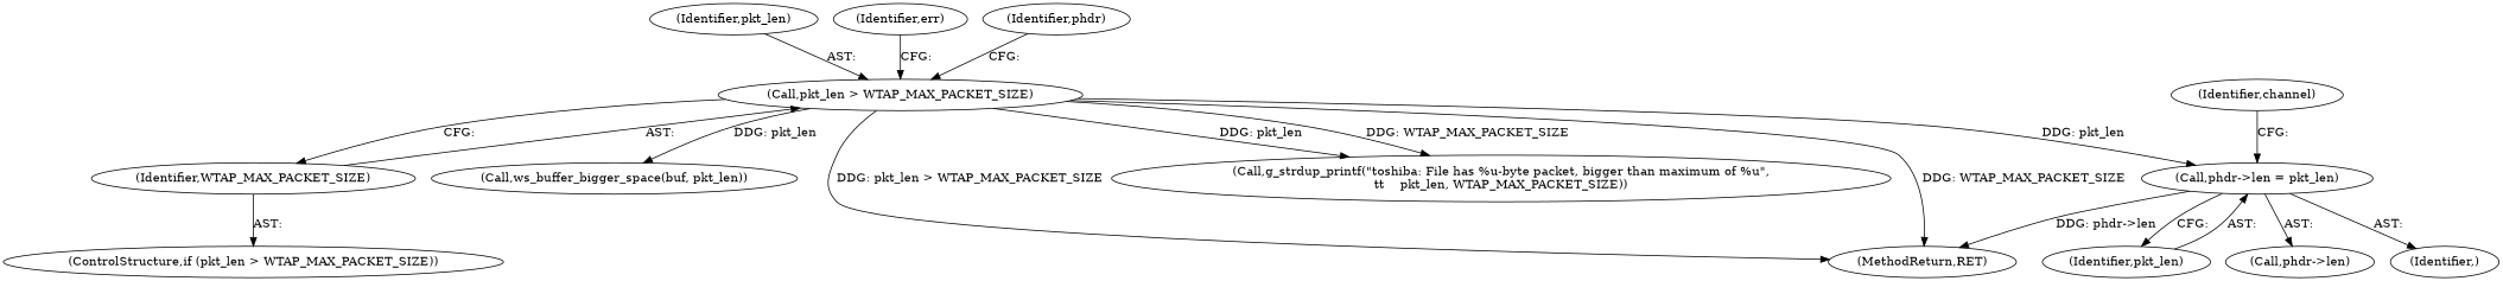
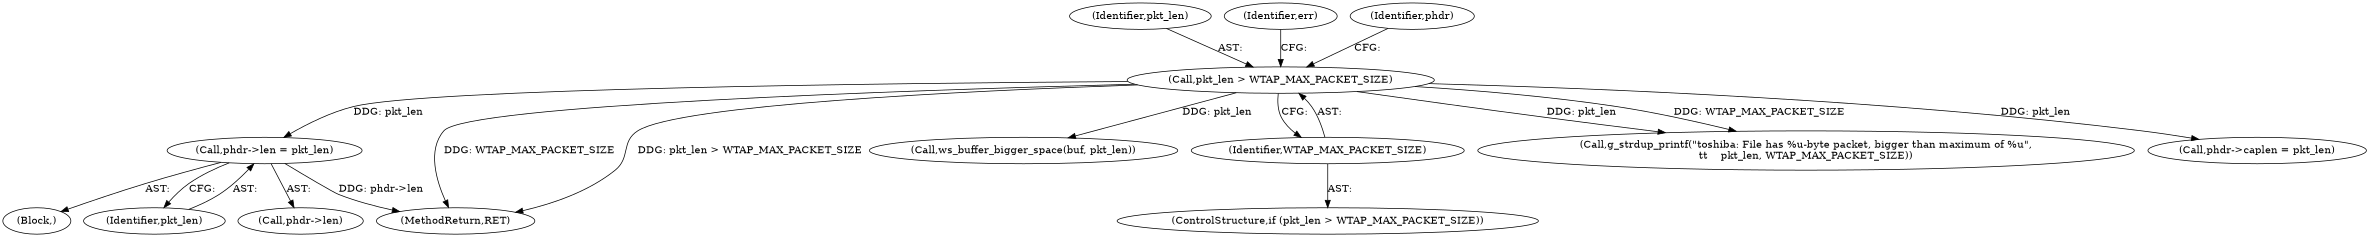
  digraph {
    n1 [label="(Call,phdr->len = pkt_len)"]
-   n2 [label="(Identifier,)"]
+   n2 [label="(Block,)"]
    n3 [label="(MethodReturn,RET)"]
    n4 [label="(Identifier,pkt_len)"]
    n5 [label="(Call,phdr->len)"]
    n6 [label="(Call,pkt_len > WTAP_MAX_PACKET_SIZE)"]
    n7 [label="(Call,ws_buffer_bigger_space(buf, pkt_len))"]
    n8 [label="(Identifier,WTAP_MAX_PACKET_SIZE)"]
    n9 [label="(Call,g_strdup_printf(\"toshiba: File has %u-byte packet, bigger than maximum of %u\",\n\t\t    pkt_len, WTAP_MAX_PACKET_SIZE))"]
+   n10 [label="(Call,phdr->caplen = pkt_len)"]
    n11 [label="(ControlStructure,if (pkt_len > WTAP_MAX_PACKET_SIZE))"]
    n12 [label="(Identifier,pkt_len)"]
    n13 [label="(Identifier,err)"]
-   n14 [label="(Identifier,channel)"]
    n15 [label="(Identifier,phdr)"]
    n1 -> n2 [label="AST: "]
    n1 -> n3 [label="DDG: phdr->len"]
    n1 -> n4 [label="CFG: "]
    n1 -> n5 [label="AST: "]
    n4 -> n1 [label="AST: "]
    n6 -> n1 [label="DDG: pkt_len"]
    n6 -> n3 [label="DDG: WTAP_MAX_PACKET_SIZE"]
    n6 -> n3 [label="DDG: pkt_len > WTAP_MAX_PACKET_SIZE"]
    n6 -> n7 [label="DDG: pkt_len"]
    n6 -> n8 [label="CFG: "]
    n6 -> n9 [label="DDG: pkt_len"]
    n6 -> n9 [label="DDG: WTAP_MAX_PACKET_SIZE"]
+   n6 -> n10 [label="DDG: pkt_len"]
    n8 -> n6 [label="AST: "]
    n8 -> n11 [label="AST: "]
    n12 -> n6 [label="AST: "]
    n13 -> n6 [label="CFG: "]
-   n14 -> n1 [label="CFG: "]
    n15 -> n6 [label="CFG: "]
  }
